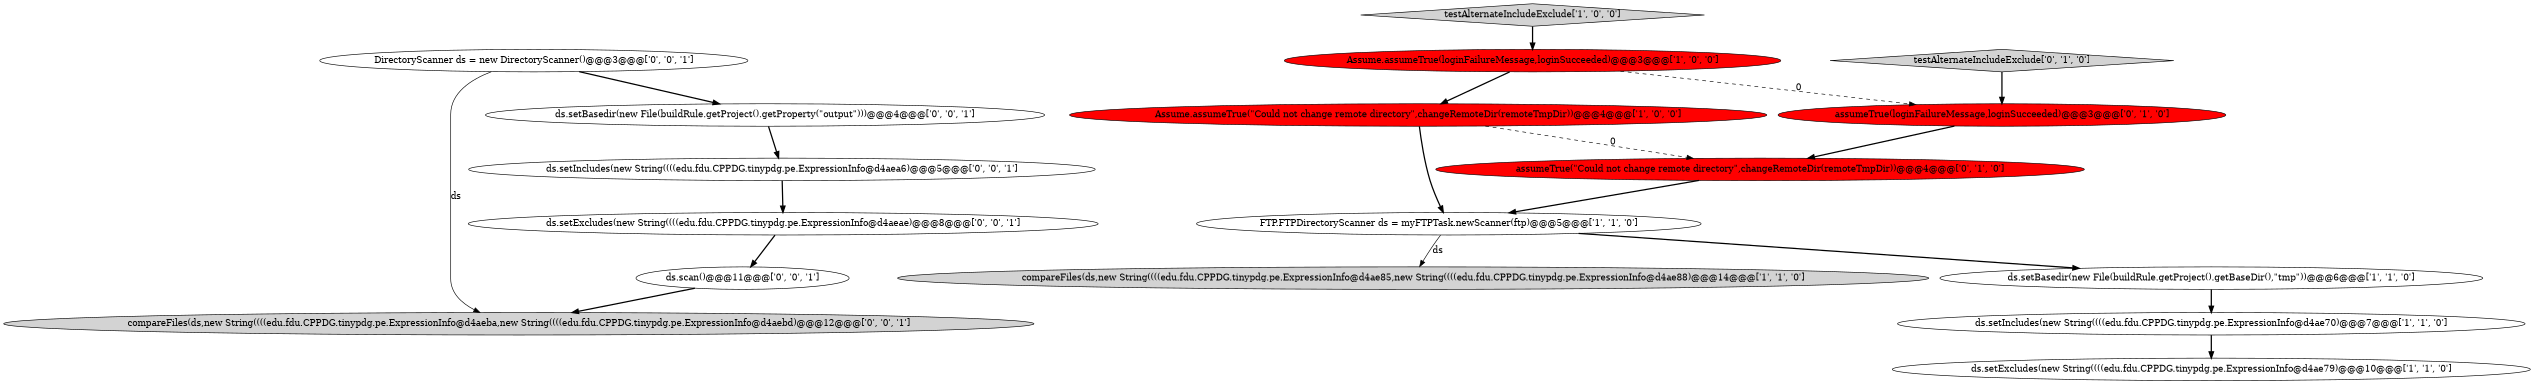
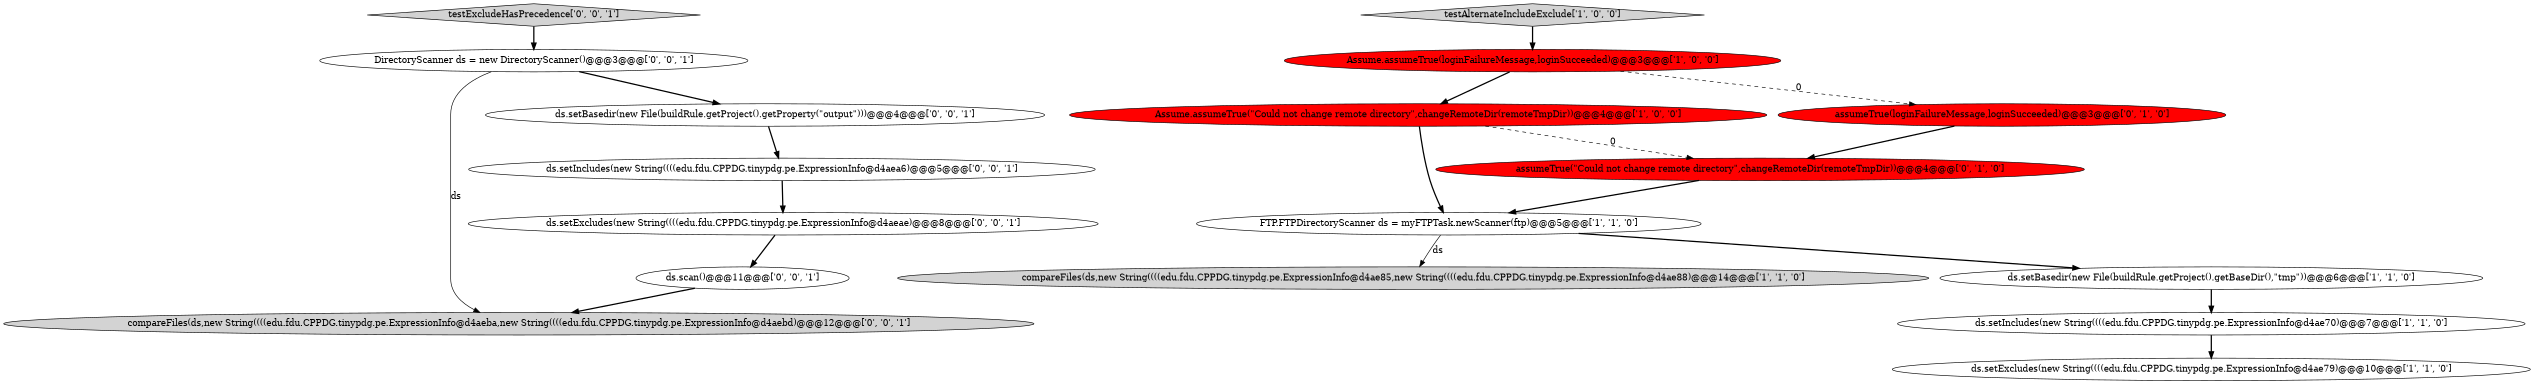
  digraph {
    node [fillcolor=white shape=ellipse style=filled]
    edge [style=bold]
    n1 [label="DirectoryScanner ds = new DirectoryScanner()@@@3@@@['0', '0', '1']"]
    n2 [fillcolor=lightgray label="compareFiles(ds,new String((((edu.fdu.CPPDG.tinypdg.pe.ExpressionInfo@d4aeba,new String((((edu.fdu.CPPDG.tinypdg.pe.ExpressionInfo@d4aebd)@@@12@@@['0', '0', '1']"]
    n3 [label="ds.setBasedir(new File(buildRule.getProject().getProperty(\"output\")))@@@4@@@['0', '0', '1']"]
    n4 [label="ds.setIncludes(new String((((edu.fdu.CPPDG.tinypdg.pe.ExpressionInfo@d4aea6)@@@5@@@['0', '0', '1']"]
    n5 [fillcolor=lightgray label="testAlternateIncludeExclude['1', '0', '0']" shape=diamond]
    n6 [fillcolor=red label="Assume.assumeTrue(loginFailureMessage,loginSucceeded)@@@3@@@['1', '0', '0']"]
    n7 [fillcolor=red label="Assume.assumeTrue(\"Could not change remote directory\",changeRemoteDir(remoteTmpDir))@@@4@@@['1', '0', '0']"]
    n8 [fillcolor=red label="assumeTrue(loginFailureMessage,loginSucceeded)@@@3@@@['0', '1', '0']"]
    n9 [label="FTP.FTPDirectoryScanner ds = myFTPTask.newScanner(ftp)@@@5@@@['1', '1', '0']"]
    n10 [fillcolor=lightgray label="compareFiles(ds,new String((((edu.fdu.CPPDG.tinypdg.pe.ExpressionInfo@d4ae85,new String((((edu.fdu.CPPDG.tinypdg.pe.ExpressionInfo@d4ae88)@@@14@@@['1', '1', '0']"]
    n11 [label="ds.setBasedir(new File(buildRule.getProject().getBaseDir(),\"tmp\"))@@@6@@@['1', '1', '0']"]
    n12 [label="ds.setIncludes(new String((((edu.fdu.CPPDG.tinypdg.pe.ExpressionInfo@d4ae70)@@@7@@@['1', '1', '0']"]
    n13 [label="ds.setExcludes(new String((((edu.fdu.CPPDG.tinypdg.pe.ExpressionInfo@d4aeae)@@@8@@@['0', '0', '1']"]
    n14 [label="ds.scan()@@@11@@@['0', '0', '1']"]
    n15 [fillcolor=red label="assumeTrue(\"Could not change remote directory\",changeRemoteDir(remoteTmpDir))@@@4@@@['0', '1', '0']"]
-   n16 [fillcolor=lightgray label="testAlternateIncludeExclude['0', '1', '0']" shape=diamond]
    n17 [label="ds.setExcludes(new String((((edu.fdu.CPPDG.tinypdg.pe.ExpressionInfo@d4ae79)@@@10@@@['1', '1', '0']"]
+   n18 [fillcolor=lightgray label="testExcludeHasPrecedence['0', '0', '1']" shape=diamond]
    n1 -> n2 [label=ds style=solid]
    n1 -> n3
    n3 -> n4
    n4 -> n13
    n5 -> n6
    n6 -> n7
    n6 -> n8 [label=0 style=dashed]
    n7 -> n9
    n7 -> n15 [label=0 style=dashed]
    n8 -> n15
    n9 -> n10 [label=ds style=solid]
    n9 -> n11
    n11 -> n12
    n12 -> n17
    n13 -> n14
    n14 -> n2
    n15 -> n9
-   n16 -> n8
+   n18 -> n1
  }
